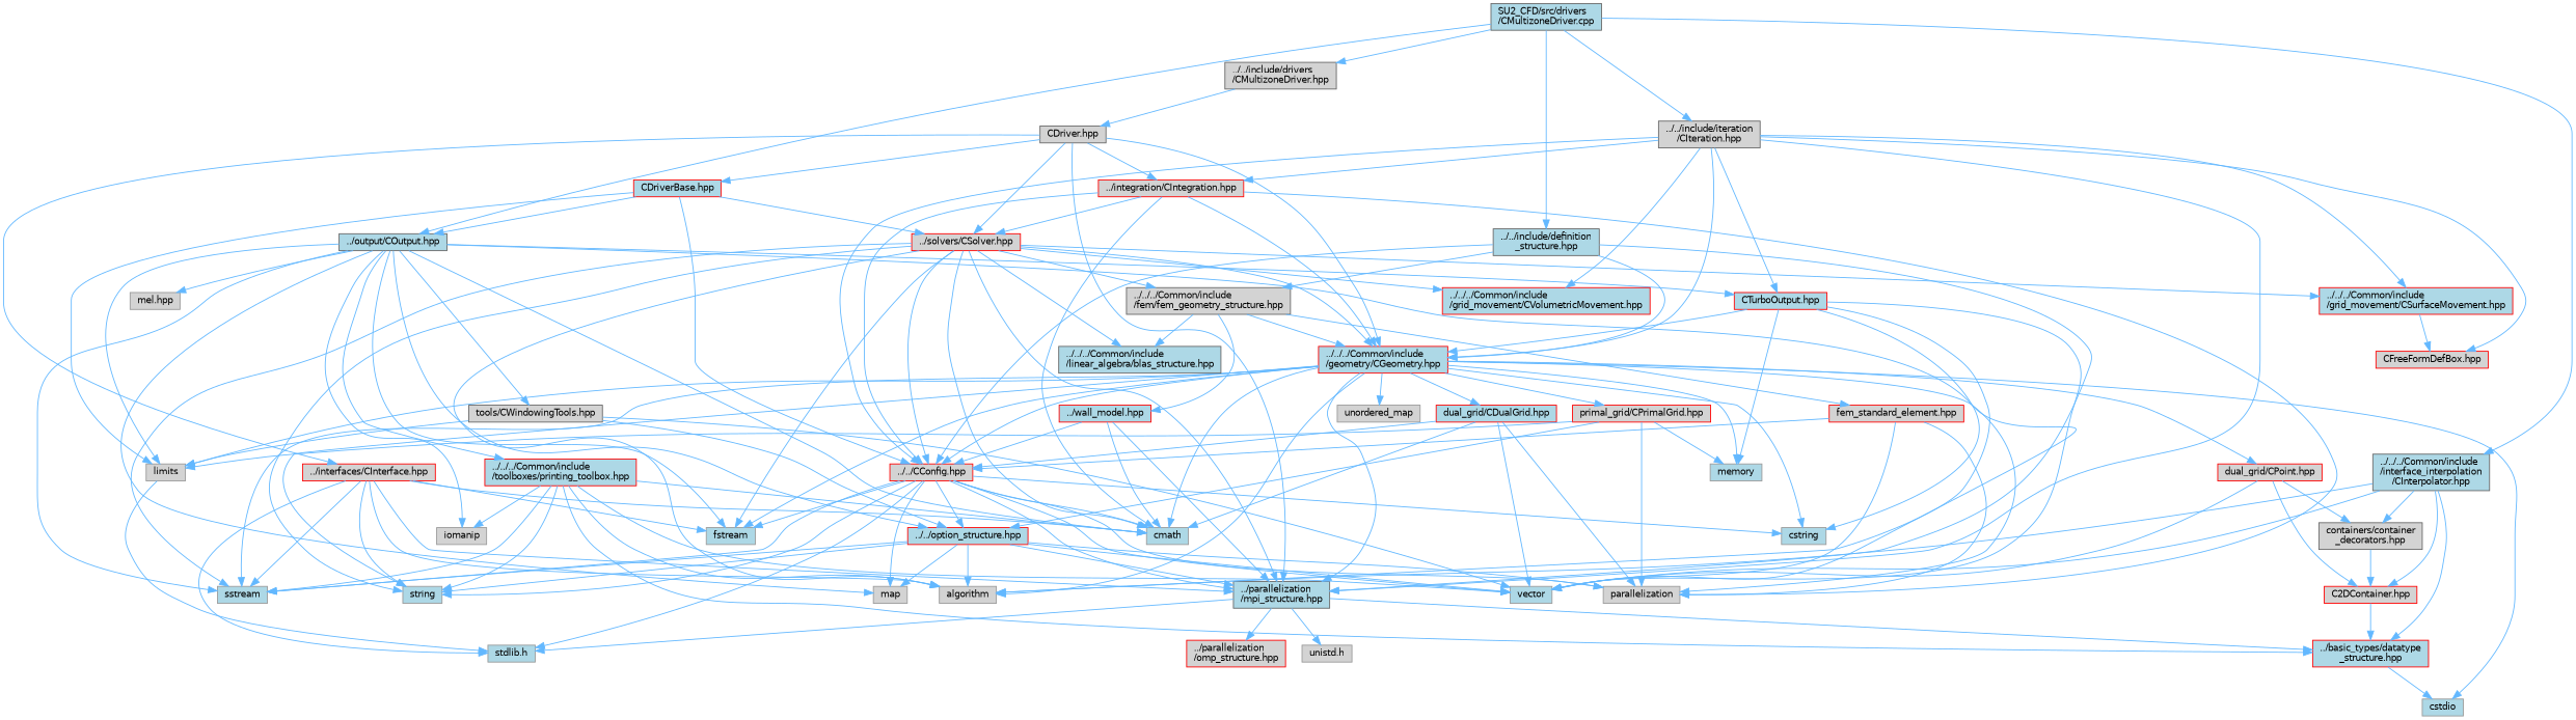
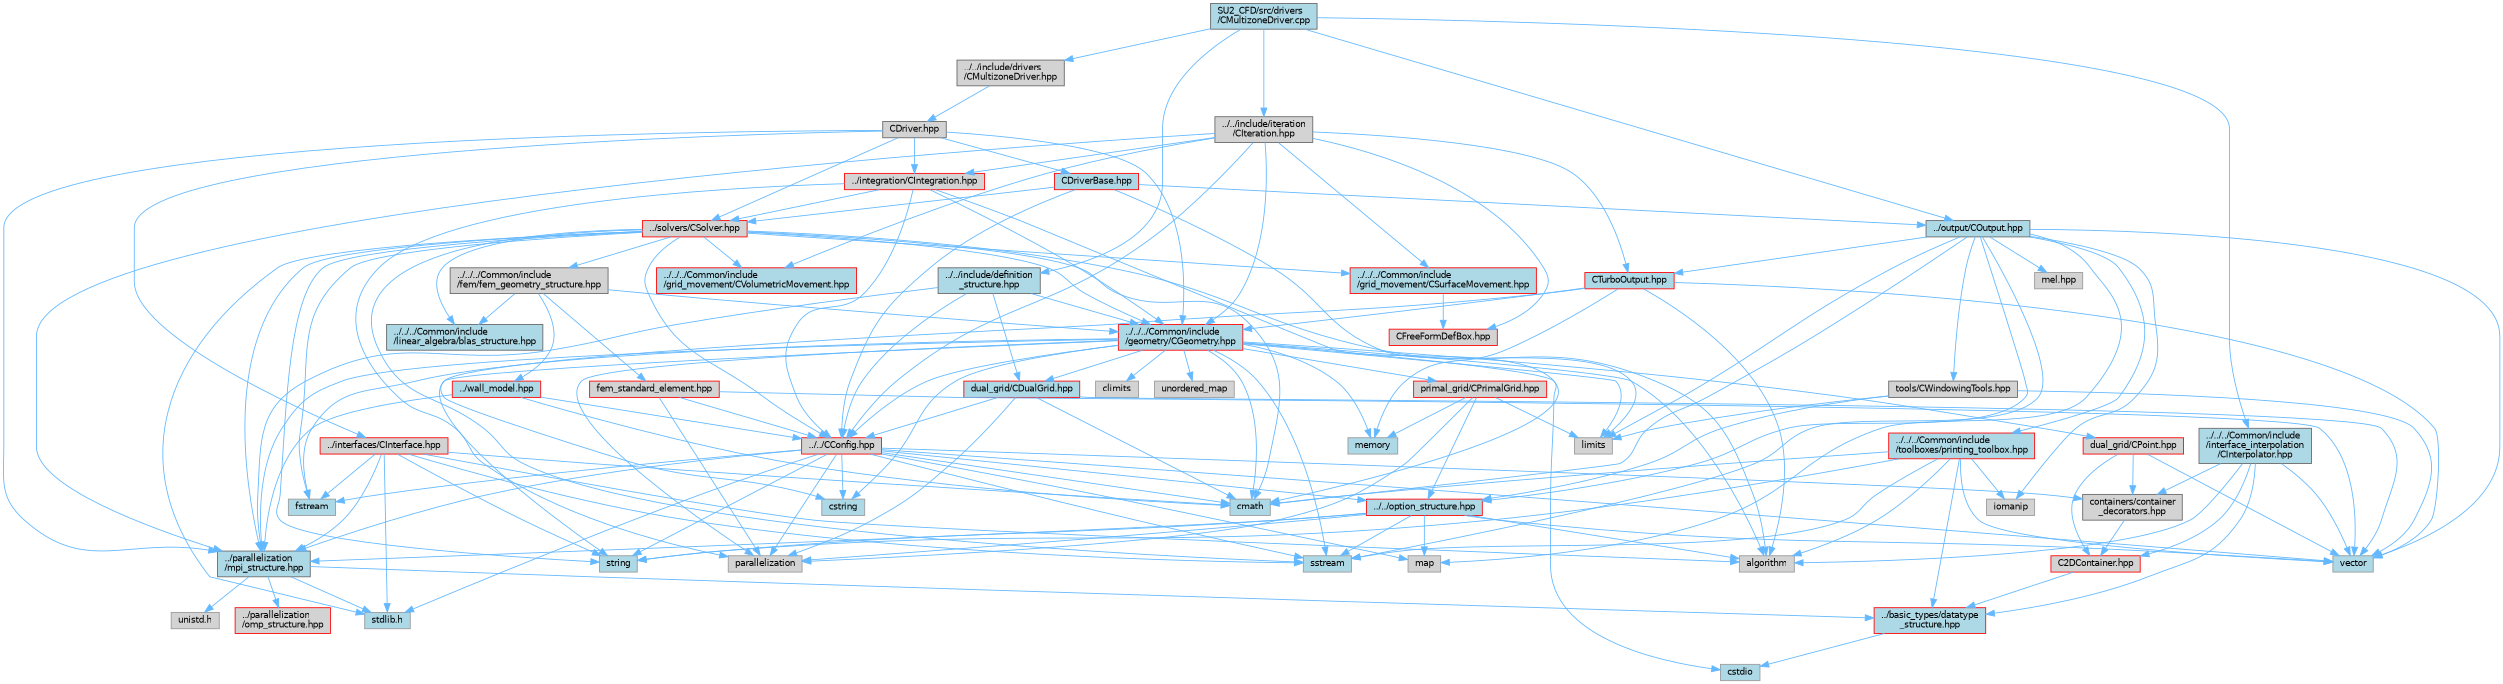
  digraph {
    node [color=red fillcolor=lightblue fontname=Helvetica fontsize=10 shape=box style=filled]
    edge [color=steelblue1 fontname=Helvetica fontsize=10 labelfontname=Helvetica labelfontsize=10 style=solid]
    n1 [color=gray40 fontcolor=black height=0.2 label="SU2_CFD/src/drivers\l/CMultizoneDriver.cpp" width=0.4]
    n2 [color=grey40 fillcolor=lightgrey height=0.2 label="../../include/drivers\l/CMultizoneDriver.hpp" width=0.4]
    n3 [color=grey40 height=0.2 label="../output/COutput.hpp" width=0.4]
    n4 [color=grey40 height=0.2 label="../../include/definition\l_structure.hpp" width=0.4]
    n5 [color=grey40 height=0.2 label="../../../Common/include\l/interface_interpolation\l/CInterpolator.hpp" width=0.4]
    n6 [color=grey40 fillcolor=lightgrey height=0.2 label="../../include/iteration\l/CIteration.hpp" width=0.4]
    n7 [color=grey40 fillcolor=lightgrey height=0.2 label="CDriver.hpp" width=0.4]
    n8 [color=grey60 fillcolor=lightgrey height=0.2 label=limits width=0.4]
    n9 [color=grey60 height=0.2 label=fstream width=0.4]
    n10 [color=grey60 height=0.2 label=sstream width=0.4]
    n11 [color=grey60 height=0.2 label=cmath width=0.4]
    n12 [color=grey60 height=0.2 label=vector width=0.4]
    n13 [height=0.2 label="../../option_structure.hpp" width=0.4]
    n14 [color=grey60 fillcolor=lightgrey height=0.2 label=map width=0.4]
    n15 [color=grey60 fillcolor=lightgrey height=0.2 label=iomanip width=0.4]
    n16 [height=0.2 label="../../../Common/include\l/toolboxes/printing_toolbox.hpp" width=0.4]
    n17 [color=grey40 fillcolor=lightgrey height=0.2 label="tools/CWindowingTools.hpp" width=0.4]
    n18 [height=0.2 label="CTurboOutput.hpp" width=0.4]
    n19 [color=grey60 fillcolor=lightgrey height=0.2 label="mel.hpp" width=0.4]
    n20 [height=0.2 label="../../../Common/include\l/geometry/CGeometry.hpp" width=0.4]
    n21 [color=grey40 height=0.2 label="../parallelization\l/mpi_structure.hpp" width=0.4]
    n22 [fillcolor=lightgrey height=0.2 label="../../CConfig.hpp" width=0.4]
    n23 [color=grey40 fillcolor=lightgrey height=0.2 label="../../../Common/include\l/fem/fem_geometry_structure.hpp" width=0.4]
    n24 [color=grey60 fillcolor=lightgrey height=0.2 label=algorithm width=0.4]
    n25 [height=0.2 label="../basic_types/datatype\l_structure.hpp" width=0.4]
    n26 [color=grey40 fillcolor=lightgrey height=0.2 label="containers/container\l_decorators.hpp" width=0.4]
    n27 [fillcolor=lightgrey height=0.2 label="C2DContainer.hpp" width=0.4]
    n28 [fillcolor=lightgrey height=0.2 label="../integration/CIntegration.hpp" width=0.4]
    n29 [height=0.2 label="../../../Common/include\l/grid_movement/CSurfaceMovement.hpp" width=0.4]
    n30 [height=0.2 label="../../../Common/include\l/grid_movement/CVolumetricMovement.hpp" width=0.4]
    n31 [fillcolor=lightgrey height=0.2 label="CFreeFormDefBox.hpp" width=0.4]
    n32 [fillcolor=lightgrey height=0.2 label="../solvers/CSolver.hpp" width=0.4]
    n33 [fillcolor=lightgrey height=0.2 label="../interfaces/CInterface.hpp" width=0.4]
    n34 [height=0.2 label="CDriverBase.hpp" width=0.4]
    n35 [color=grey60 height=0.2 label=cstdio width=0.4]
    n36 [color=grey60 height=0.2 label=string width=0.4]
    n37 [color=grey60 height=0.2 label=cstring width=0.4]
    n38 [color=grey60 fillcolor=lightgrey height=0.2 label=parallelization width=0.4]
+   n39 [color=grey60 fillcolor=lightgrey height=0.2 label=climits width=0.4]
    n40 [color=grey60 height=0.2 label=memory width=0.4]
    n41 [color=grey60 fillcolor=lightgrey height=0.2 label=unordered_map width=0.4]
    n42 [fillcolor=lightgrey height=0.2 label="primal_grid/CPrimalGrid.hpp" width=0.4]
    n43 [height=0.2 label="dual_grid/CDualGrid.hpp" width=0.4]
    n44 [fillcolor=lightgrey height=0.2 label="dual_grid/CPoint.hpp" width=0.4]
    n45 [color=grey60 height=0.2 label="stdlib.h" width=0.4]
    n46 [color=grey60 fillcolor=lightgrey height=0.2 label="unistd.h" width=0.4]
    n47 [fillcolor=lightgrey height=0.2 label="../parallelization\l/omp_structure.hpp" width=0.4]
    n48 [color=grey40 height=0.2 label="../../../Common/include\l/linear_algebra/blas_structure.hpp" width=0.4]
    n49 [fillcolor=lightgrey height=0.2 label="fem_standard_element.hpp" width=0.4]
    n50 [height=0.2 label="../wall_model.hpp" width=0.4]
    n1 -> n2
    n1 -> n3
    n1 -> n4
    n1 -> n5
    n1 -> n6
    n2 -> n7
    n3 -> n8
-   n3 -> n9
    n3 -> n10
    n3 -> n11
    n3 -> n12
    n3 -> n13
    n3 -> n14
    n3 -> n15
    n3 -> n16
    n3 -> n17
    n3 -> n18
    n3 -> n19
    n4 -> n20
    n4 -> n21
    n4 -> n22
-   n4 -> n23
+   n4 -> n43
    n5 -> n12
    n5 -> n24
    n5 -> n25
    n5 -> n26
    n5 -> n27
    n6 -> n18
    n6 -> n20
    n6 -> n21
    n6 -> n22
    n6 -> n28
    n6 -> n29
    n6 -> n30
    n6 -> n31
    n7 -> n20
    n7 -> n21
    n7 -> n28
    n7 -> n32
    n7 -> n33
    n7 -> n34
    n13 -> n10
    n13 -> n12
    n13 -> n14
    n13 -> n21
    n13 -> n24
    n13 -> n36
    n13 -> n38
    n16 -> n10
    n16 -> n11
    n16 -> n12
    n16 -> n15
    n16 -> n24
    n16 -> n25
    n16 -> n36
    n17 -> n8
    n17 -> n12
    n17 -> n13
    n18 -> n12
    n18 -> n20
    n18 -> n24
    n18 -> n37
    n18 -> n40
    n20 -> n8
    n20 -> n9
    n20 -> n10
    n20 -> n11
    n20 -> n21
    n20 -> n22
    n20 -> n24
    n20 -> n35
    n20 -> n36
    n20 -> n37
    n20 -> n38
+   n20 -> n39
    n20 -> n40
    n20 -> n41
    n20 -> n42
    n20 -> n43
    n20 -> n44
    n21 -> n25
    n21 -> n45
    n21 -> n46
    n21 -> n47
    n22 -> n9
    n22 -> n10
    n22 -> n11
    n22 -> n12
    n22 -> n13
    n22 -> n14
    n22 -> n21
+   n22 -> n26
    n22 -> n36
    n22 -> n37
    n22 -> n38
    n22 -> n45
    n23 -> n20
    n23 -> n48
    n23 -> n49
    n23 -> n50
    n25 -> n35
    n26 -> n27
    n27 -> n25
    n28 -> n11
    n28 -> n20
    n28 -> n22
    n28 -> n32
    n28 -> n38
    n29 -> n31
    n32 -> n9
    n32 -> n10
    n32 -> n11
    n32 -> n20
    n32 -> n21
    n32 -> n22
    n32 -> n23
    n32 -> n24
    n32 -> n29
    n32 -> n30
    n32 -> n36
-   n8 -> n45
+   n32 -> n45
    n32 -> n48
    n33 -> n9
    n33 -> n10
    n33 -> n11
    n33 -> n21
    n33 -> n24
    n33 -> n36
    n33 -> n45
    n34 -> n3
    n34 -> n8
    n34 -> n22
    n34 -> n32
    n42 -> n8
    n42 -> n13
    n42 -> n38
    n42 -> n40
    n43 -> n11
    n43 -> n12
    n43 -> n22
    n43 -> n38
    n44 -> n12
    n44 -> n26
    n44 -> n27
    n49 -> n12
    n49 -> n22
    n49 -> n38
    n50 -> n11
    n50 -> n21
    n50 -> n22
  }
